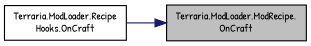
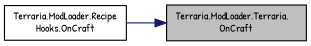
  digraph {
    rankdir=RL
    fontname="Patrick Hand"
    node [color=black fontname="Patrick Hand" fontsize=10 shape=record style=filled]
-   n1 [fillcolor=grey75 fontcolor=black height=0.2 label="Terraria.ModLoader.ModRecipe.\lOnCraft" width=0.4]
+   n1 [fillcolor=grey75 fontcolor=black height=0.2 label="Terraria.ModLoader.Terraria.\lOnCraft" width=0.4]
    n2 [fillcolor=white height=0.2 label="Terraria.ModLoader.Recipe\lHooks.OnCraft" width=0.4]
    n1 -> n2 [color=midnightblue dir=back fontname="Patrick Hand" fontsize=10 labelfontname=Helvetica labelfontsize=10 style=solid]
  }
